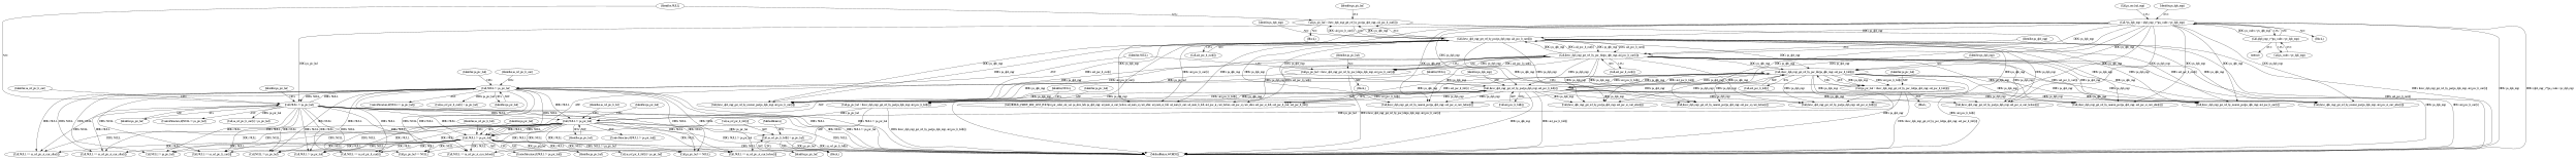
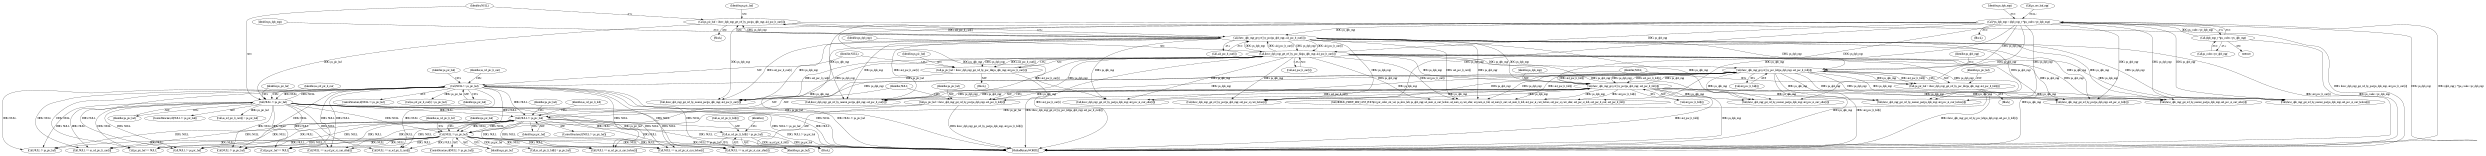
  digraph {
    fontname="Liberation Serif"
    node [fontname="Liberation Serif"]
    edge [fontname="Liberation Serif"]
    n1 [label="(Call,as_ref_pic_lt_foll[i] = ps_pic_buf)"]
    n2 [label="(MethodReturn,WORD32)"]
    n3 [label="(Identifier,ps_pic_buf)"]
    n4 [label="(Block,)"]
    n5 [label="(Call,NULL != ps_pic_buf)"]
    n6 [label="(Call,NULL != ps_pic_buf)"]
    n7 [label="(Call,NULL == as_ref_pic_st_curr_before[i])"]
    n8 [label="(Call,NULL == as_ref_pic_lt_curr[i])"]
    n9 [label="(Call,NULL == as_ref_pic_st_curr_after[i])"]
    n10 [label="(Call,NULL == as_ref_pic_st_curr_after[i])"]
    n11 [label="(Call,NULL != ps_pic_buf)"]
    n12 [label="(Call,NULL != ps_pic_buf)"]
    n13 [label="(Call,ps_pic_buf == NULL)"]
    n14 [label="(Call,NULL == as_ref_pic_st_curr_before[i])"]
    n15 [label="(Call,NULL == as_ref_pic_lt_curr[i])"]
    n16 [label="(Identifier,ps_pic_buf)"]
    n17 [label="(Call,NULL != ps_pic_buf)"]
    n18 [label="(Call,ps_pic_buf == NULL)"]
    n19 [label="(ControlStructure,if(NULL != ps_pic_buf))"]
    n20 [label="(Identifier,ps_pic_buf)"]
    n21 [label="(Call,as_ref_pic_lt_foll[i] = ps_pic_buf)"]
    n22 [label="(ControlStructure,if(NULL != ps_pic_buf))"]
    n23 [label="(Call,NULL != ps_pic_buf)"]
    n24 [label="(Call,NULL != ps_pic_buf)"]
    n25 [label="(ControlStructure,if(NULL != ps_pic_buf))"]
    n26 [label="(Call,as_ref_pic_lt_curr[i] = ps_pic_buf)"]
    n27 [label="(Identifier,ps_pic_buf)"]
    n28 [label="(ControlStructure,if(NULL != ps_pic_buf))"]
    n29 [label="(Call,as_ref_pic_lt_curr[i] = ps_pic_buf)"]
    n30 [label="(Identifier,ps_pic_buf)"]
    n31 [label="(Call,ps_pic_buf = ihevc_dpb_mgr_get_ref_by_poc(ps_dpb_mgr, ai4_poc_lt_curr[i]))"]
    n32 [label="(Call,ihevc_dpb_mgr_get_ref_by_poc(ps_dpb_mgr, ai4_poc_lt_curr[i]))"]
    n33 [label="(Block,)"]
    n34 [label="(Call,ihevc_dpb_mgr_get_ref_by_poc_lsb(ps_dpb_mgr, ai4_poc_lt_curr[i]))"]
    n35 [label="(Call,ihevc_dpb_mgr_get_ref_by_poc_lsb(ps_dpb_mgr, ai4_poc_lt_foll[i]))"]
    n36 [label="(Call,ihevc_dpb_mgr_get_ref_by_poc(ps_dpb_mgr, ai4_poc_lt_foll[i]))"]
    n37 [label="(Call,DEBUG_PRINT_REF_LIST_POCS(i4_pic_order_cnt_val, ps_slice_hdr, ps_dpb_mgr, u4_num_st_curr_before, u4_num_st_curr_after, u4_num_st_foll, u4_num_lt_curr, u4_num_lt_foll, ai4_poc_st_curr_before, ai4_poc_st_curr_after, ai4_poc_st_foll, ai4_poc_lt_curr, ai4_poc_lt_foll))"]
    n38 [label="(Call,ai4_poc_lt_curr[i])"]
    n39 [label="(Call,ihevc_dpb_mgr_get_ref_by_poc(ps_dpb_mgr, ai4_poc_st_curr_after[i]))"]
    n40 [label="(Call,ihevc_dpb_mgr_get_ref_by_nearest_poc(ps_dpb_mgr, ai4_poc_lt_curr[i]))"]
    n41 [label="(Call,ihevc_dpb_mgr_get_ref_by_nearest_poc(ps_dpb_mgr, ai4_poc_st_curr_before[i]))"]
    n42 [label="(Call,ihevc_dpb_mgr_get_ref_by_nearest_poc(ps_dpb_mgr, ai4_poc_st_curr_after[i]))"]
    n43 [label="(Call,ihevc_dpb_mgr_get_ref_by_nearest_poc(ps_dpb_mgr, ai4_poc_lt_curr[i]))"]
    n44 [label="(Call,ihevc_dpb_mgr_get_ref_by_nearest_poc(ps_dpb_mgr, ai4_poc_st_curr_before[i]))"]
    n45 [label="(Call,ihevc_dpb_mgr_get_ref_by_poc(ps_dpb_mgr, ai4_poc_st_curr_before[i]))"]
    n46 [label="(Call,ihevc_dpb_mgr_get_ref_by_poc(ps_dpb_mgr, ai4_poc_st_foll[i]))"]
    n47 [label="(Call,ihevc_dpb_mgr_get_ref_by_nearest_poc(ps_dpb_mgr, ai4_poc_st_curr_after[i]))"]
    n48 [label="(Call,ps_pic_buf = ihevc_dpb_mgr_get_ref_by_poc_lsb(ps_dpb_mgr, ai4_poc_lt_curr[i]))"]
    n49 [label="(Call,ai4_poc_lt_curr[i])"]
    n50 [label="(Call,ps_pic_buf = ihevc_dpb_mgr_get_ref_by_poc_lsb(ps_dpb_mgr, ai4_poc_lt_foll[i]))"]
    n51 [label="(Call,ai4_poc_lt_foll[i])"]
    n52 [label="(Call,ps_pic_buf = ihevc_dpb_mgr_get_ref_by_poc(ps_dpb_mgr, ai4_poc_lt_foll[i]))"]
    n53 [label="(Call,ai4_poc_lt_foll[i])"]
    n54 [label="(Call,*ps_dpb_mgr = (dpb_mgr_t *)ps_codec->pv_dpb_mgr)"]
    n55 [label="(Call,(dpb_mgr_t *)ps_codec->pv_dpb_mgr)"]
    n56 [label="(Block,)"]
    n57 [label="(Call,ps_codec->pv_dpb_mgr)"]
    1000128
    n59 [label="(Block,)"]
    n60 [label="(Block,)"]
    n61 [label="(Identifier,as_ref_pic_lt_foll)"]
    n62 [label="(Identifier,ps_pic_buf)"]
    n63 [label="(Identifier,ps_pic_buf)"]
    n64 [label="(Identifier,ps_dpb_mgr)"]
-   n65 [label="(MethodReturn,i)"]
+   n65 [label="(Identifier,i)"]
    n66 [label="(Identifier,ps_dpb_mgr)"]
    n67 [label="(Call,as_ref_pic_lt_foll[i])"]
    n68 [label="(Identifier,NULL)"]
    n69 [label="(Identifier,ps_pic_buf)"]
    n70 [label="(Identifier,ps_pic_buf)"]
    n71 [label="(Identifier,as_ref_pic_lt_curr)"]
    n72 [label="(Identifier,ps_dpb_mgr)"]
    n73 [label="(Call,ps_mv_buf_mgr)"]
    n74 [label="(Identifier,ps_pic_buf)"]
    n75 [label="(Identifier,ps_dpb_mgr)"]
    n76 [label="(Identifier,ps_dpb_mgr)"]
    n77 [label="(Identifier,as_ref_pic_lt_curr)"]
    n78 [label="(Identifier,ps_pic_buf)"]
    n79 [label="(Identifier,NULL)"]
    n80 [label="(Identifier,as_ref_pic_lt_foll)"]
    n81 [label="(Identifier,ps_pic_buf)"]
    n82 [label="(Identifier,NULL)"]
    n83 [label="(Identifier,ps_pic_buf)"]
    n84 [label="(Identifier,NULL)"]
    n1 -> n2 [label="DDG: ps_pic_buf"]
    n1 -> n2 [label="DDG: as_ref_pic_lt_foll[i]"]
    n1 -> n3 [label="CFG: "]
    n1 -> n4 [label="AST: "]
    n3 -> n1 [label="AST: "]
    n5 -> n1 [label="DDG: ps_pic_buf"]
    n5 -> n2 [label="DDG: NULL"]
    n5 -> n2 [label="DDG: NULL != ps_pic_buf"]
    n5 -> n6 [label="DDG: NULL"]
    n5 -> n7 [label="DDG: NULL"]
    n5 -> n8 [label="DDG: NULL"]
    n5 -> n9 [label="DDG: NULL"]
    n5 -> n10 [label="DDG: NULL"]
    n5 -> n11 [label="DDG: NULL"]
    n5 -> n12 [label="DDG: NULL"]
    n5 -> n13 [label="DDG: NULL"]
    n5 -> n14 [label="DDG: NULL"]
    n5 -> n15 [label="DDG: NULL"]
    n5 -> n16 [label="CFG: "]
    n5 -> n17 [label="DDG: NULL"]
    n5 -> n18 [label="DDG: NULL"]
    n5 -> n19 [label="AST: "]
    n6 -> n2 [label="DDG: NULL != ps_pic_buf"]
    n6 -> n2 [label="DDG: NULL"]
    n6 -> n5 [label="DDG: NULL"]
    n6 -> n7 [label="DDG: NULL"]
    n6 -> n8 [label="DDG: NULL"]
    n6 -> n9 [label="DDG: NULL"]
    n6 -> n10 [label="DDG: NULL"]
    n6 -> n11 [label="DDG: NULL"]
    n6 -> n12 [label="DDG: NULL"]
    n6 -> n13 [label="DDG: NULL"]
    n6 -> n14 [label="DDG: NULL"]
    n6 -> n15 [label="DDG: NULL"]
    n6 -> n17 [label="DDG: NULL"]
    n6 -> n18 [label="DDG: NULL"]
    n6 -> n20 [label="CFG: "]
    n6 -> n21 [label="DDG: ps_pic_buf"]
    n6 -> n22 [label="AST: "]
    n16 -> n5 [label="AST: "]
    n20 -> n6 [label="AST: "]
    n23 -> n2 [label="DDG: NULL"]
    n23 -> n2 [label="DDG: NULL != ps_pic_buf"]
    n23 -> n5 [label="DDG: NULL"]
    n23 -> n6 [label="DDG: NULL"]
    n23 -> n7 [label="DDG: NULL"]
    n23 -> n8 [label="DDG: NULL"]
    n23 -> n9 [label="DDG: NULL"]
    n23 -> n10 [label="DDG: NULL"]
    n23 -> n11 [label="DDG: NULL"]
    n23 -> n12 [label="DDG: NULL"]
    n23 -> n13 [label="DDG: NULL"]
    n23 -> n14 [label="DDG: NULL"]
    n23 -> n15 [label="DDG: NULL"]
    n23 -> n17 [label="DDG: NULL"]
    n23 -> n18 [label="DDG: NULL"]
    n23 -> n24 [label="DDG: NULL"]
    n23 -> n25 [label="AST: "]
    n23 -> n26 [label="DDG: ps_pic_buf"]
    n23 -> n27 [label="CFG: "]
    n24 -> n2 [label="DDG: NULL != ps_pic_buf"]
    n24 -> n2 [label="DDG: NULL"]
    n24 -> n5 [label="DDG: NULL"]
    n24 -> n6 [label="DDG: NULL"]
    n24 -> n7 [label="DDG: NULL"]
    n24 -> n8 [label="DDG: NULL"]
    n24 -> n9 [label="DDG: NULL"]
    n24 -> n10 [label="DDG: NULL"]
    n24 -> n11 [label="DDG: NULL"]
    n24 -> n12 [label="DDG: NULL"]
    n24 -> n13 [label="DDG: NULL"]
    n24 -> n14 [label="DDG: NULL"]
    n24 -> n15 [label="DDG: NULL"]
    n24 -> n17 [label="DDG: NULL"]
    n24 -> n18 [label="DDG: NULL"]
    n24 -> n23 [label="DDG: NULL"]
    n24 -> n28 [label="AST: "]
    n24 -> n29 [label="DDG: ps_pic_buf"]
    n24 -> n30 [label="CFG: "]
    n27 -> n23 [label="AST: "]
    n30 -> n24 [label="AST: "]
    n31 -> n2 [label="DDG: ihevc_dpb_mgr_get_ref_by_poc(ps_dpb_mgr, ai4_poc_lt_curr[i])"]
    n31 -> n24 [label="DDG: ps_pic_buf"]
    n31 -> n32 [label="CFG: "]
    n31 -> n33 [label="AST: "]
    n32 -> n2 [label="DDG: ai4_poc_lt_curr[i]"]
    n32 -> n2 [label="DDG: ps_dpb_mgr"]
    n32 -> n31 [label="AST: "]
    n32 -> n31 [label="DDG: ps_dpb_mgr"]
    n32 -> n31 [label="DDG: ai4_poc_lt_curr[i]"]
    n32 -> n34 [label="DDG: ps_dpb_mgr"]
    n32 -> n34 [label="DDG: ai4_poc_lt_curr[i]"]
    n32 -> n35 [label="DDG: ps_dpb_mgr"]
    n32 -> n36 [label="DDG: ps_dpb_mgr"]
    n32 -> n37 [label="DDG: ps_dpb_mgr"]
    n32 -> n37 [label="DDG: ai4_poc_lt_curr[i]"]
    n32 -> n38 [label="CFG: "]
    n32 -> n39 [label="DDG: ps_dpb_mgr"]
    n32 -> n40 [label="DDG: ps_dpb_mgr"]
    n32 -> n40 [label="DDG: ai4_poc_lt_curr[i]"]
    n32 -> n41 [label="DDG: ps_dpb_mgr"]
    n32 -> n42 [label="DDG: ps_dpb_mgr"]
    n32 -> n43 [label="DDG: ps_dpb_mgr"]
    n32 -> n43 [label="DDG: ai4_poc_lt_curr[i]"]
    n32 -> n44 [label="DDG: ps_dpb_mgr"]
    n32 -> n45 [label="DDG: ps_dpb_mgr"]
    n32 -> n46 [label="DDG: ps_dpb_mgr"]
    n32 -> n47 [label="DDG: ps_dpb_mgr"]
    n34 -> n2 [label="DDG: ai4_poc_lt_curr[i]"]
    n34 -> n2 [label="DDG: ps_dpb_mgr"]
    n34 -> n32 [label="DDG: ps_dpb_mgr"]
    n34 -> n32 [label="DDG: ai4_poc_lt_curr[i]"]
    n34 -> n35 [label="DDG: ps_dpb_mgr"]
    n34 -> n36 [label="DDG: ps_dpb_mgr"]
    n34 -> n37 [label="DDG: ps_dpb_mgr"]
    n34 -> n37 [label="DDG: ai4_poc_lt_curr[i]"]
    n34 -> n39 [label="DDG: ps_dpb_mgr"]
    n34 -> n40 [label="DDG: ps_dpb_mgr"]
    n34 -> n40 [label="DDG: ai4_poc_lt_curr[i]"]
    n34 -> n41 [label="DDG: ps_dpb_mgr"]
    n34 -> n42 [label="DDG: ps_dpb_mgr"]
    n34 -> n43 [label="DDG: ps_dpb_mgr"]
    n34 -> n43 [label="DDG: ai4_poc_lt_curr[i]"]
    n34 -> n44 [label="DDG: ps_dpb_mgr"]
    n34 -> n45 [label="DDG: ps_dpb_mgr"]
    n34 -> n46 [label="DDG: ps_dpb_mgr"]
    n34 -> n47 [label="DDG: ps_dpb_mgr"]
    n34 -> n48 [label="AST: "]
    n34 -> n48 [label="DDG: ps_dpb_mgr"]
    n34 -> n48 [label="DDG: ai4_poc_lt_curr[i]"]
    n34 -> n49 [label="CFG: "]
    n35 -> n2 [label="DDG: ps_dpb_mgr"]
    n35 -> n2 [label="DDG: ai4_poc_lt_foll[i]"]
    n35 -> n36 [label="DDG: ps_dpb_mgr"]
    n35 -> n36 [label="DDG: ai4_poc_lt_foll[i]"]
    n35 -> n37 [label="DDG: ps_dpb_mgr"]
    n35 -> n37 [label="DDG: ai4_poc_lt_foll[i]"]
    n35 -> n39 [label="DDG: ps_dpb_mgr"]
    n35 -> n40 [label="DDG: ps_dpb_mgr"]
    n35 -> n41 [label="DDG: ps_dpb_mgr"]
    n35 -> n42 [label="DDG: ps_dpb_mgr"]
    n35 -> n43 [label="DDG: ps_dpb_mgr"]
    n35 -> n44 [label="DDG: ps_dpb_mgr"]
    n35 -> n45 [label="DDG: ps_dpb_mgr"]
    n35 -> n46 [label="DDG: ps_dpb_mgr"]
    n35 -> n47 [label="DDG: ps_dpb_mgr"]
    n35 -> n50 [label="AST: "]
    n35 -> n50 [label="DDG: ps_dpb_mgr"]
    n35 -> n50 [label="DDG: ai4_poc_lt_foll[i]"]
    n35 -> n51 [label="CFG: "]
    n36 -> n2 [label="DDG: ai4_poc_lt_foll[i]"]
    n36 -> n2 [label="DDG: ps_dpb_mgr"]
    n36 -> n35 [label="DDG: ps_dpb_mgr"]
    n36 -> n35 [label="DDG: ai4_poc_lt_foll[i]"]
    n36 -> n37 [label="DDG: ps_dpb_mgr"]
    n36 -> n37 [label="DDG: ai4_poc_lt_foll[i]"]
    n36 -> n39 [label="DDG: ps_dpb_mgr"]
    n36 -> n40 [label="DDG: ps_dpb_mgr"]
    n36 -> n41 [label="DDG: ps_dpb_mgr"]
    n36 -> n42 [label="DDG: ps_dpb_mgr"]
    n36 -> n43 [label="DDG: ps_dpb_mgr"]
    n36 -> n44 [label="DDG: ps_dpb_mgr"]
    n36 -> n45 [label="DDG: ps_dpb_mgr"]
    n36 -> n46 [label="DDG: ps_dpb_mgr"]
    n36 -> n47 [label="DDG: ps_dpb_mgr"]
    n36 -> n52 [label="AST: "]
    n36 -> n52 [label="DDG: ps_dpb_mgr"]
    n36 -> n52 [label="DDG: ai4_poc_lt_foll[i]"]
    n36 -> n53 [label="CFG: "]
    n38 -> n32 [label="AST: "]
    n48 -> n2 [label="DDG: ihevc_dpb_mgr_get_ref_by_poc_lsb(ps_dpb_mgr, ai4_poc_lt_curr[i])"]
    n48 -> n23 [label="DDG: ps_pic_buf"]
    n48 -> n34 [label="CFG: "]
    n48 -> n59 [label="AST: "]
    n49 -> n34 [label="AST: "]
    n50 -> n2 [label="DDG: ihevc_dpb_mgr_get_ref_by_poc_lsb(ps_dpb_mgr, ai4_poc_lt_foll[i])"]
    n50 -> n6 [label="DDG: ps_pic_buf"]
    n50 -> n35 [label="CFG: "]
    n50 -> n60 [label="AST: "]
    n51 -> n35 [label="AST: "]
    n52 -> n2 [label="DDG: ihevc_dpb_mgr_get_ref_by_poc(ps_dpb_mgr, ai4_poc_lt_foll[i])"]
    n52 -> n4 [label="AST: "]
    n52 -> n5 [label="DDG: ps_pic_buf"]
    n52 -> n36 [label="CFG: "]
    n53 -> n36 [label="AST: "]
    n54 -> n2 [label="DDG: ps_dpb_mgr"]
    n54 -> n2 [label="DDG: (dpb_mgr_t *)ps_codec->pv_dpb_mgr"]
    n54 -> n32 [label="DDG: ps_dpb_mgr"]
    n54 -> n34 [label="DDG: ps_dpb_mgr"]
    n54 -> n35 [label="DDG: ps_dpb_mgr"]
    n54 -> n36 [label="DDG: ps_dpb_mgr"]
    n54 -> n37 [label="DDG: ps_dpb_mgr"]
    n54 -> n39 [label="DDG: ps_dpb_mgr"]
    n54 -> n40 [label="DDG: ps_dpb_mgr"]
    n54 -> n41 [label="DDG: ps_dpb_mgr"]
    n54 -> n42 [label="DDG: ps_dpb_mgr"]
    n54 -> n43 [label="DDG: ps_dpb_mgr"]
    n54 -> n44 [label="DDG: ps_dpb_mgr"]
    n54 -> n45 [label="DDG: ps_dpb_mgr"]
    n54 -> n46 [label="DDG: ps_dpb_mgr"]
    n54 -> n47 [label="DDG: ps_dpb_mgr"]
    n54 -> n55 [label="CFG: "]
    n54 -> n56 [label="AST: "]
+   n55 -> n2 [label="DDG: ps_codec->pv_dpb_mgr"]
    n55 -> n54 [label="AST: "]
    n55 -> n54 [label="DDG: ps_codec->pv_dpb_mgr"]
    n55 -> n57 [label="CFG: "]
    n55 -> 1000128 [label="AST: "]
    n57 -> n55 [label="AST: "]
    n61 -> n6 [label="CFG: "]
    n62 -> n50 [label="AST: "]
    n63 -> n52 [label="AST: "]
    n64 -> n35 [label="AST: "]
    n65 -> n1 [label="CFG: "]
    n66 -> n36 [label="AST: "]
    n67 -> n1 [label="AST: "]
    n68 -> n5 [label="AST: "]
    n68 -> n52 [label="CFG: "]
    n69 -> n5 [label="CFG: "]
    n70 -> n48 [label="AST: "]
    n71 -> n24 [label="CFG: "]
    n72 -> n54 [label="AST: "]
-   n73 -> n54 [label="CFG: "]
+   n73 -> n54 [label="NULL: "]
    n74 -> n23 [label="CFG: "]
    n75 -> n32 [label="AST: "]
    n76 -> n34 [label="AST: "]
    n77 -> n23 [label="CFG: "]
    n78 -> n31 [label="AST: "]
    n79 -> n6 [label="AST: "]
    n79 -> n50 [label="CFG: "]
    n80 -> n5 [label="CFG: "]
    n81 -> n6 [label="CFG: "]
    n82 -> n23 [label="AST: "]
    n82 -> n48 [label="CFG: "]
    n83 -> n24 [label="CFG: "]
    n84 -> n24 [label="AST: "]
    n84 -> n31 [label="CFG: "]
  }
